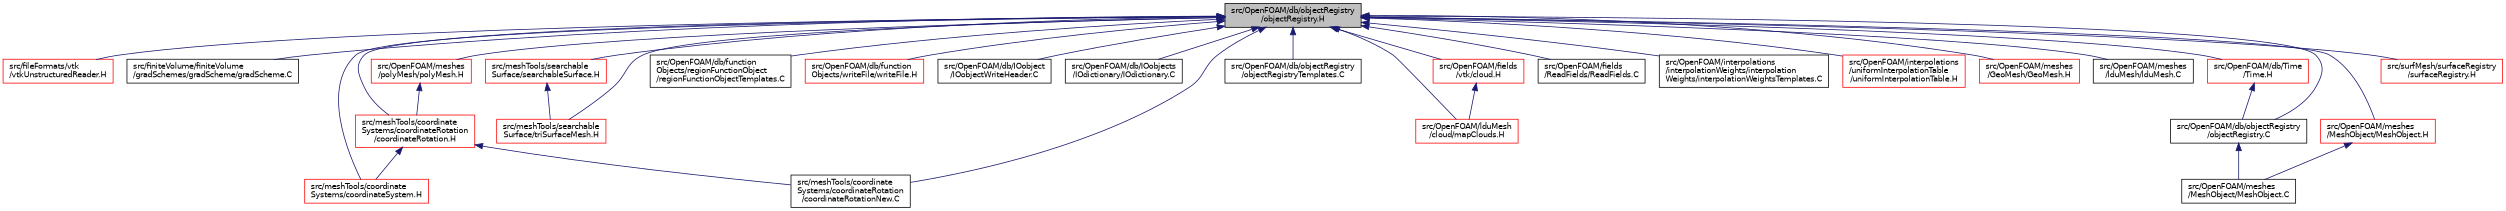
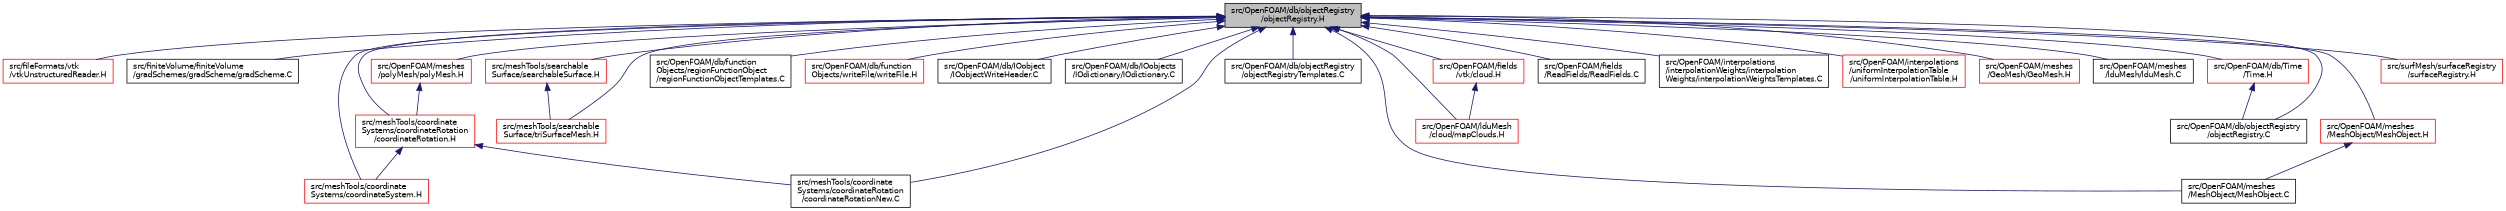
  digraph {
    node [color=red fontname=Helvetica fontsize=10 shape=record]
    edge [color=midnightblue dir=back fontname=Helvetica fontsize=10 labelfontname=Helvetica labelfontsize=10 style=solid]
    n1 [color=black fillcolor=grey75 fontcolor=black height=0.2 label="src/OpenFOAM/db/objectRegistry\l/objectRegistry.H" style=filled width=0.4]
    n2 [height=0.2 label="src/fileFormats/vtk\l/vtkUnstructuredReader.H" width=0.4]
    n3 [color=black height=0.2 label="src/finiteVolume/finiteVolume\l/gradSchemes/gradScheme/gradScheme.C" width=0.4]
    n4 [height=0.2 label="src/meshTools/coordinate\lSystems/coordinateSystem.H" width=0.4]
    n5 [height=0.2 label="src/meshTools/coordinate\lSystems/coordinateRotation\l/coordinateRotation.H" width=0.4]
    n6 [color=black height=0.2 label="src/meshTools/coordinate\lSystems/coordinateRotation\l/coordinateRotationNew.C" width=0.4]
    n7 [height=0.2 label="src/meshTools/searchable\lSurface/searchableSurface.H" width=0.4]
    n8 [height=0.2 label="src/meshTools/searchable\lSurface/triSurfaceMesh.H" width=0.4]
    n9 [color=black height=0.2 label="src/OpenFOAM/db/function\lObjects/regionFunctionObject\l/regionFunctionObjectTemplates.C" width=0.4]
    n10 [height=0.2 label="src/OpenFOAM/db/function\lObjects/writeFile/writeFile.H" width=0.4]
    n11 [color=black height=0.2 label="src/OpenFOAM/db/IOobject\l/IOobjectWriteHeader.C" width=0.4]
    n12 [color=black height=0.2 label="src/OpenFOAM/db/IOobjects\l/IOdictionary/IOdictionary.C" width=0.4]
    n13 [color=black height=0.2 label="src/OpenFOAM/db/objectRegistry\l/objectRegistry.C" width=0.4]
    n14 [color=black height=0.2 label="src/OpenFOAM/db/objectRegistry\l/objectRegistryTemplates.C" width=0.4]
    n15 [height=0.2 label="src/OpenFOAM/db/Time\l/Time.H" width=0.4]
    n16 [height=0.2 label="src/OpenFOAM/fields\l/vtk/cloud.H" width=0.4]
    n17 [height=0.2 label="src/OpenFOAM/lduMesh\l/cloud/mapClouds.H" width=0.4]
    n18 [color=black height=0.2 label="src/OpenFOAM/fields\l/ReadFields/ReadFields.C" width=0.4]
    n19 [color=black height=0.2 label="src/OpenFOAM/interpolations\l/interpolationWeights/interpolation\lWeights/interpolationWeightsTemplates.C" width=0.4]
    n20 [height=0.2 label="src/OpenFOAM/interpolations\l/uniformInterpolationTable\l/uniformInterpolationTable.H" width=0.4]
    n21 [height=0.2 label="src/OpenFOAM/meshes\l/GeoMesh/GeoMesh.H" width=0.4]
    n22 [color=black height=0.2 label="src/OpenFOAM/meshes\l/lduMesh/lduMesh.C" width=0.4]
    n23 [height=0.2 label="src/OpenFOAM/meshes\l/MeshObject/MeshObject.H" width=0.4]
    n24 [color=black height=0.2 label="src/OpenFOAM/meshes\l/MeshObject/MeshObject.C" width=0.4]
    n25 [height=0.2 label="src/OpenFOAM/meshes\l/polyMesh/polyMesh.H" width=0.4]
    n26 [height=0.2 label="src/surfMesh/surfaceRegistry\l/surfaceRegistry.H" width=0.4]
    n1 -> n2
    n1 -> n3
    n1 -> n4
    n1 -> n5
    n1 -> n6
    n1 -> n7
    n1 -> n8
    n1 -> n9
    n1 -> n10
    n1 -> n11
    n1 -> n12
    n1 -> n13
    n1 -> n14
    n1 -> n15
    n1 -> n16
    n1 -> n17
    n1 -> n18
    n1 -> n19
    n1 -> n20
    n1 -> n21
    n1 -> n22
    n1 -> n23
-   n13 -> n24
+   n1 -> n24
    n1 -> n25
    n1 -> n26
    n5 -> n4
    n5 -> n6
    n7 -> n8
    n15 -> n13
    n16 -> n17
    n23 -> n24
    n25 -> n5
  }
